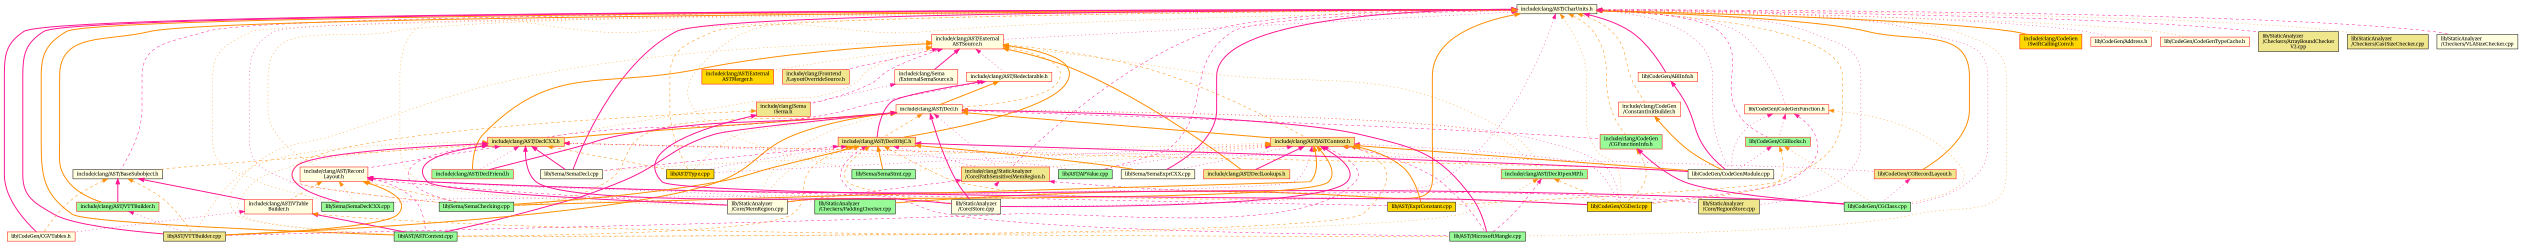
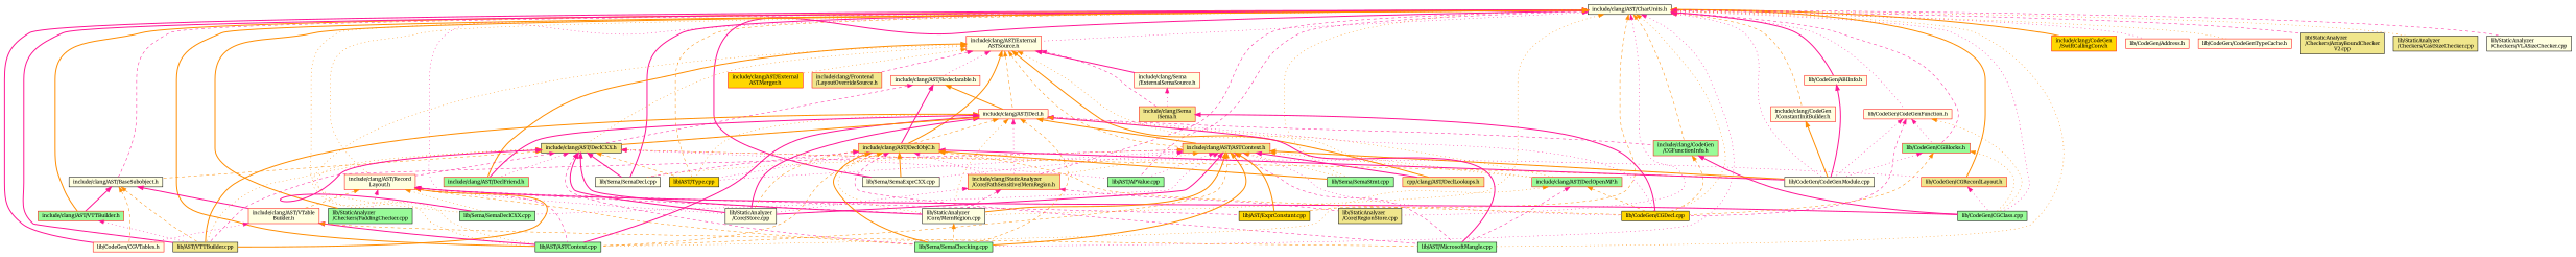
  digraph {
    fontname=Merriweather
    node [color=red fillcolor=lightyellow fontname=Merriweather fontsize=10 shape=record style=filled]
    edge [color=deeppink dir=back fontname=Merriweather fontsize=10 labelfontname=Helvetica labelfontsize=10 style=dotted]
    n1 [color=black fontcolor=black height=0.2 label="include/clang/AST/CharUnits.h" width=0.4]
    n2 [color=black height=0.2 label="include/clang/AST/BaseSubobject.h" width=0.4]
    n3 [color=black fillcolor=palegreen height=0.2 label="lib/AST/ASTContext.cpp" width=0.4]
    n4 [color=black fillcolor=palegreen height=0.2 label="lib/AST/MicrosoftMangle.cpp" width=0.4]
    n5 [height=0.2 label="lib/CodeGen/CGVTables.h" width=0.4]
    n6 [fillcolor=palegreen height=0.2 label="include/clang/AST/VTTBuilder.h" width=0.4]
    n7 [color=black fillcolor=khaki height=0.2 label="lib/AST/VTTBuilder.cpp" width=0.4]
    n8 [height=0.2 label="include/clang/AST/External\lASTSource.h" width=0.4]
    n9 [color=black fillcolor=gold height=0.2 label="lib/CodeGen/CGDecl.cpp" width=0.4]
    n10 [fillcolor=khaki height=0.2 label="include/clang/StaticAnalyzer\l/Core/PathSensitive/MemRegion.h" width=0.4]
    n11 [color=black height=0.2 label="lib/StaticAnalyzer\l/Core/MemRegion.cpp" width=0.4]
    n12 [color=black fillcolor=khaki height=0.2 label="lib/StaticAnalyzer\l/Core/RegionStore.cpp" width=0.4]
    n13 [color=black height=0.2 label="lib/StaticAnalyzer\l/Core/Store.cpp" width=0.4]
    n14 [color=black fillcolor=palegreen height=0.2 label="lib/AST/APValue.cpp" width=0.4]
    n15 [color=black fillcolor=gold height=0.2 label="lib/AST/ExprConstant.cpp" width=0.4]
    n16 [color=black fillcolor=gold height=0.2 label="lib/AST/Type.cpp" width=0.4]
    n17 [color=black height=0.2 label="lib/CodeGen/CodeGenModule.cpp" width=0.4]
    n18 [color=black fillcolor=palegreen height=0.2 label="lib/Sema/SemaChecking.cpp" width=0.4]
    n19 [color=black height=0.2 label="lib/Sema/SemaDecl.cpp" width=0.4]
    n20 [color=black fillcolor=palegreen height=0.2 label="lib/Sema/SemaDeclCXX.cpp" width=0.4]
    n21 [color=black height=0.2 label="lib/Sema/SemaExprCXX.cpp" width=0.4]
    n22 [color=black fillcolor=palegreen height=0.2 label="lib/Sema/SemaStmt.cpp" width=0.4]
    n23 [height=0.2 label="include/clang/AST/Record\lLayout.h" width=0.4]
    n24 [color=black fillcolor=palegreen height=0.2 label="lib/CodeGen/CGClass.cpp" width=0.4]
    n25 [color=black fillcolor=palegreen height=0.2 label="lib/StaticAnalyzer\l/Checkers/PaddingChecker.cpp" width=0.4]
    n26 [fillcolor=khaki height=0.2 label="lib/CodeGen/CGRecordLayout.h" width=0.4]
    n27 [fillcolor=palegreen height=0.2 label="include/clang/CodeGen\l/CGFunctionInfo.h" width=0.4]
    n28 [height=0.2 label="include/clang/CodeGen\l/ConstantInitBuilder.h" width=0.4]
    n29 [fillcolor=gold height=0.2 label="include/clang/CodeGen\l/SwiftCallingConv.h" width=0.4]
    n30 [height=0.2 label="lib/CodeGen/ABIInfo.h" width=0.4]
    n31 [height=0.2 label="lib/CodeGen/Address.h" width=0.4]
    n32 [height=0.2 label="lib/CodeGen/CodeGenTypeCache.h" width=0.4]
    n33 [height=0.2 label="lib/CodeGen/CodeGenFunction.h" width=0.4]
    n34 [fillcolor=palegreen height=0.2 label="lib/CodeGen/CGBlocks.h" width=0.4]
    n35 [color=black fillcolor=khaki height=0.2 label="lib/StaticAnalyzer\l/Checkers/ArrayBoundChecker\lV2.cpp" width=0.4]
    n36 [color=black fillcolor=khaki height=0.2 label="lib/StaticAnalyzer\l/Checkers/CastSizeChecker.cpp" width=0.4]
    n37 [color=black height=0.2 label="lib/StaticAnalyzer\l/Checkers/VLASizeChecker.cpp" width=0.4]
    n38 [height=0.2 label="include/clang/AST/VTable\lBuilder.h" width=0.4]
    n39 [fillcolor=khaki height=0.2 label="include/clang/AST/ASTContext.h" width=0.4]
-   n40 [fillcolor=khaki height=0.2 label="include/clang/AST/DeclLookups.h" width=0.4]
+   n40 [fillcolor=khaki height=0.2 label="cpp/clang/AST/DeclLookups.h" width=0.4]
    n41 [fillcolor=palegreen height=0.2 label="include/clang/AST/DeclOpenMP.h" width=0.4]
    n42 [height=0.2 label="include/clang/AST/Decl.h" width=0.4]
-   n43 [fillcolor=khaki height=0.2 label="include/clang/AST/DeclCXX.h" width=0.4]
+   n43 [color=black fillcolor=khaki height=0.2 label="include/clang/AST/DeclCXX.h" width=0.4]
    n44 [fillcolor=palegreen height=0.2 label="include/clang/AST/DeclFriend.h" width=0.4]
    n45 [fillcolor=khaki height=0.2 label="include/clang/AST/DeclObjC.h" width=0.4]
    n46 [fillcolor=gold height=0.2 label="include/clang/AST/External\lASTMerger.h" width=0.4]
    n47 [height=0.2 label="include/clang/AST/Redeclarable.h" width=0.4]
    n48 [fillcolor=khaki height=0.2 label="include/clang/Frontend\l/LayoutOverrideSource.h" width=0.4]
    n49 [height=0.2 label="include/clang/Sema\l/ExternalSemaSource.h" width=0.4]
    n50 [fillcolor=khaki height=0.2 label="include/clang/Sema\l/Sema.h" width=0.4]
    n1 -> n2 [style=dashed]
    n1 -> n3 [color=darkorange style=bold]
    n1 -> n4 [color=darkorange]
    n1 -> n5 [style=bold]
    n1 -> n6 [color=darkorange style=bold]
    n1 -> n7 [style=bold]
    n1 -> n8
    n1 -> n9 [color=darkorange]
    n1 -> n10 [style=dashed]
    n1 -> n11 [color=darkorange]
    n1 -> n12
    n1 -> n13
    n1 -> n14 [style=dashed]
    n1 -> n15 [color=darkorange style=dashed]
    n1 -> n16 [color=darkorange style=dashed]
    n1 -> n17
    n1 -> n18
    n1 -> n19 [style=bold]
    n1 -> n20 [color=darkorange]
    n1 -> n21 [style=bold]
    n1 -> n22 [color=darkorange]
    n1 -> n23 [color=darkorange]
    n1 -> n24
    n1 -> n25 [color=darkorange style=bold]
    n1 -> n26 [color=darkorange style=bold]
    n1 -> n27 [color=darkorange style=dashed]
    n1 -> n28 [color=darkorange style=dashed]
    n1 -> n29 [color=darkorange style=bold]
    n1 -> n30 [style=bold]
    n1 -> n31
    n1 -> n32 [color=darkorange]
    n1 -> n33
    n1 -> n34 [style=dashed]
    n1 -> n35 [style=dashed]
    n1 -> n36 [color=darkorange]
    n1 -> n37 [style=dashed]
    n2 -> n5 [color=darkorange style=dashed]
    n2 -> n6 [style=bold]
    n2 -> n7 [color=darkorange style=dashed]
    n2 -> n38 [style=bold]
    n6 -> n7
    n8 -> n3 [color=darkorange]
    n8 -> n39 [color=darkorange style=dashed]
    n8 -> n40 [color=darkorange style=bold]
    n8 -> n41 [color=darkorange]
    n8 -> n42 [color=darkorange style=dashed]
    n8 -> n43 [color=darkorange]
    n8 -> n44 [color=darkorange style=bold]
    n8 -> n45 [color=darkorange style=bold]
    n8 -> n46 [color=darkorange]
    n8 -> n47
    n8 -> n48 [style=dashed]
    n8 -> n49 [style=bold]
    n8 -> n50 [style=dashed]
    n10 -> n11 [style=dashed]
    n10 -> n12 [style=dashed]
    n10 -> n13
    n23 -> n3 [style=dashed]
    n23 -> n7 [color=darkorange style=bold]
    n23 -> n11 [style=dashed]
    n23 -> n15 [style=dashed]
    n23 -> n18 [color=darkorange style=dashed]
    n23 -> n20 [color=darkorange]
    n23 -> n24 [style=bold]
    n23 -> n25
    n23 -> n38 [color=darkorange style=dashed]
    n26 -> n24
    n27 -> n9 [color=darkorange style=dashed]
    n27 -> n24 [style=bold]
    n28 -> n17 [color=darkorange style=bold]
    n30 -> n17 [style=bold]
    n33 -> n9 [style=dashed]
    n33 -> n17
    n33 -> n24 [color=darkorange]
    n33 -> n34
    n34 -> n9 [color=darkorange style=dashed]
    n34 -> n17
    n34 -> n24 [color=darkorange]
    n38 -> n3 [style=bold]
    n38 -> n4 [color=darkorange style=dashed]
    n38 -> n5
    n39 -> n3 [color=darkorange style=dashed]
    n39 -> n4 [style=dashed]
    n39 -> n7 [style=dashed]
    n39 -> n9
    n39 -> n10 [color=darkorange]
    n39 -> n11 [color=darkorange style=bold]
    n39 -> n13 [style=bold]
    n39 -> n14
    n39 -> n15 [color=darkorange style=bold]
    n39 -> n16
    n39 -> n17 [color=darkorange style=bold]
    n39 -> n18 [color=darkorange style=bold]
    n39 -> n19 [color=darkorange]
    n39 -> n20
    n39 -> n21
    n39 -> n22 [color=darkorange]
    n39 -> n40 [style=bold]
    n39 -> n41 [color=darkorange]
    n41 -> n3 [color=darkorange]
    n41 -> n4 [style=dashed]
    n41 -> n9 [color=darkorange style=dashed]
    n42 -> n3 [style=bold]
    n42 -> n4 [style=bold]
    n42 -> n7 [color=darkorange style=bold]
    n42 -> n9
    n42 -> n10
    n42 -> n11 [color=darkorange]
    n42 -> n13 [style=bold]
    n42 -> n16 [color=darkorange]
    n42 -> n18 [color=darkorange style=dashed]
    n42 -> n27 [style=dashed]
    n42 -> n39 [color=darkorange style=bold]
    n42 -> n41 [color=darkorange]
    n42 -> n43 [color=darkorange style=bold]
    n42 -> n44 [style=bold]
    n42 -> n45 [color=darkorange style=dashed]
    n43 -> n2 [color=darkorange style=dashed]
    n43 -> n3 [color=darkorange]
    n43 -> n7 [color=darkorange]
    n43 -> n11 [style=bold]
    n43 -> n13 [style=bold]
    n43 -> n14
    n43 -> n16 [color=darkorange style=dashed]
    n43 -> n17 [color=darkorange style=dashed]
    n43 -> n18 [style=dashed]
    n43 -> n19 [style=bold]
    n43 -> n20 [style=bold]
    n43 -> n23 [style=dashed]
    n43 -> n26
    n43 -> n44
    n45 -> n3 [color=darkorange style=dashed]
    n45 -> n4 [style=dashed]
    n45 -> n9 [color=darkorange style=dashed]
    n45 -> n10
    n45 -> n11 [color=darkorange]
    n45 -> n13 [color=darkorange style=dashed]
    n45 -> n16
    n45 -> n17 [style=bold]
    n45 -> n18 [color=darkorange style=bold]
    n45 -> n19 [style=dashed]
    n45 -> n21 [color=darkorange style=bold]
    n45 -> n22 [color=darkorange style=bold]
    n47 -> n42 [color=darkorange style=bold]
    n47 -> n43 [style=dashed]
    n47 -> n45 [style=bold]
    n49 -> n50
    n50 -> n9 [style=bold]
-   n50 -> n18 [color=darkorange style=dashed]
+   n11 -> n18 [color=darkorange style=dashed]
  }
